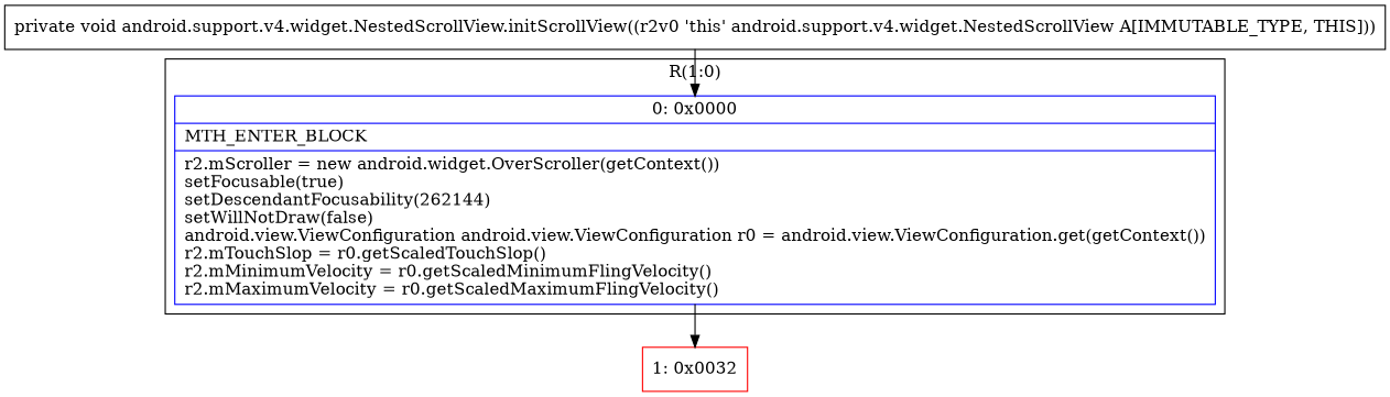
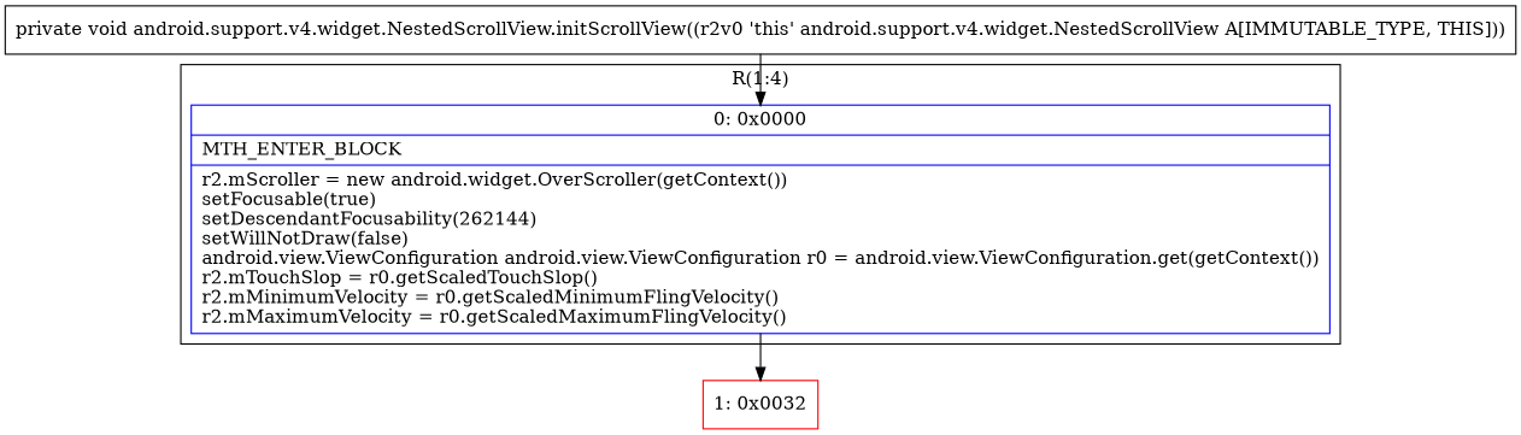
  digraph {
    node [shape=record]
    n1 [color=blue label="{0\:\ 0x0000|MTH_ENTER_BLOCK\l|r2.mScroller = new android.widget.OverScroller(getContext())\lsetFocusable(true)\lsetDescendantFocusability(262144)\lsetWillNotDraw(false)\landroid.view.ViewConfiguration android.view.ViewConfiguration r0 = android.view.ViewConfiguration.get(getContext())\lr2.mTouchSlop = r0.getScaledTouchSlop()\lr2.mMinimumVelocity = r0.getScaledMinimumFlingVelocity()\lr2.mMaximumVelocity = r0.getScaledMaximumFlingVelocity()\l}"]
    n2 [color=red label="{1\:\ 0x0032}"]
    n3 [label="{private void android.support.v4.widget.NestedScrollView.initScrollView((r2v0 'this' android.support.v4.widget.NestedScrollView A[IMMUTABLE_TYPE, THIS])) }"]
    subgraph cluster_1 {
-     label="R(1:0)"
+     label="R(1:4)"
      n1
    }
    n1 -> n2
    n3 -> n1
  }
